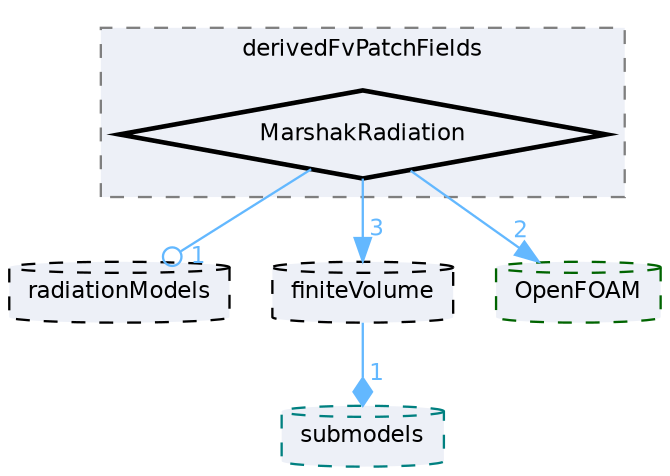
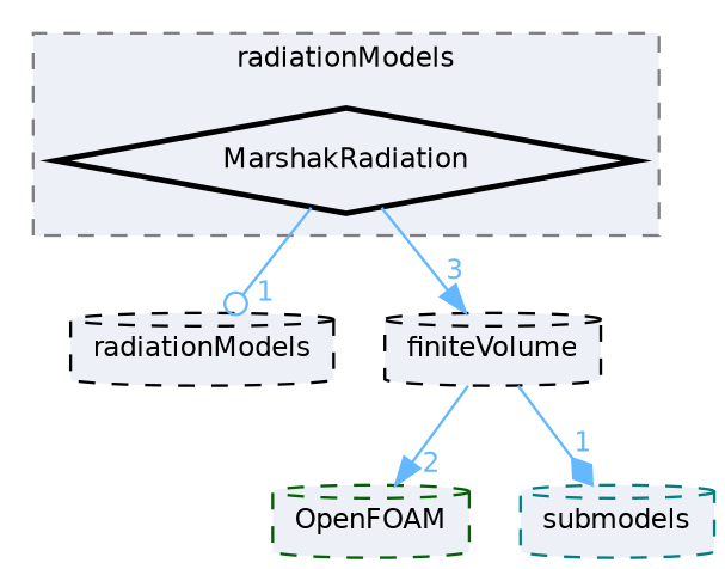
  digraph {
    compound=true
    node [color=black fillcolor="#edf0f7" fontname=Helvetica fontsize=10 shape=cylinder style="filled,dashed"]
    edge [arrowhead=normal color=steelblue1 fontcolor=steelblue1 fontname=Helvetica fontsize=10 headlabel=1 labeldistance=1.5 labelfontname=Helvetica labelfontsize=10]
    n1 [height=0.2 label=MarshakRadiation shape=diamond style="filled,bold" width=0.4]
    n2 [height=0.2 label=radiationModels width=0.4]
    n3 [height=0.2 label=finiteVolume width=0.4]
    n4 [color=darkgreen height=0.2 label=OpenFOAM width=0.4]
    n5 [color=teal height=0.2 label=submodels width=0.4]
    subgraph cluster_1 {
      bgcolor="#edf0f7"
      fontname=Helvetica
      fontsize=10
-     label=derivedFvPatchFields
+     label=radiationModels
      pencolor=grey50
      style="filled,dashed"
      n1
    }
    n1 -> n2 [arrowhead=odot]
    n1 -> n3 [headlabel=3]
-   n1 -> n4 [headlabel=2]
+   n3 -> n4 [headlabel=2]
    n3 -> n5 [arrowhead=diamond]
  }
